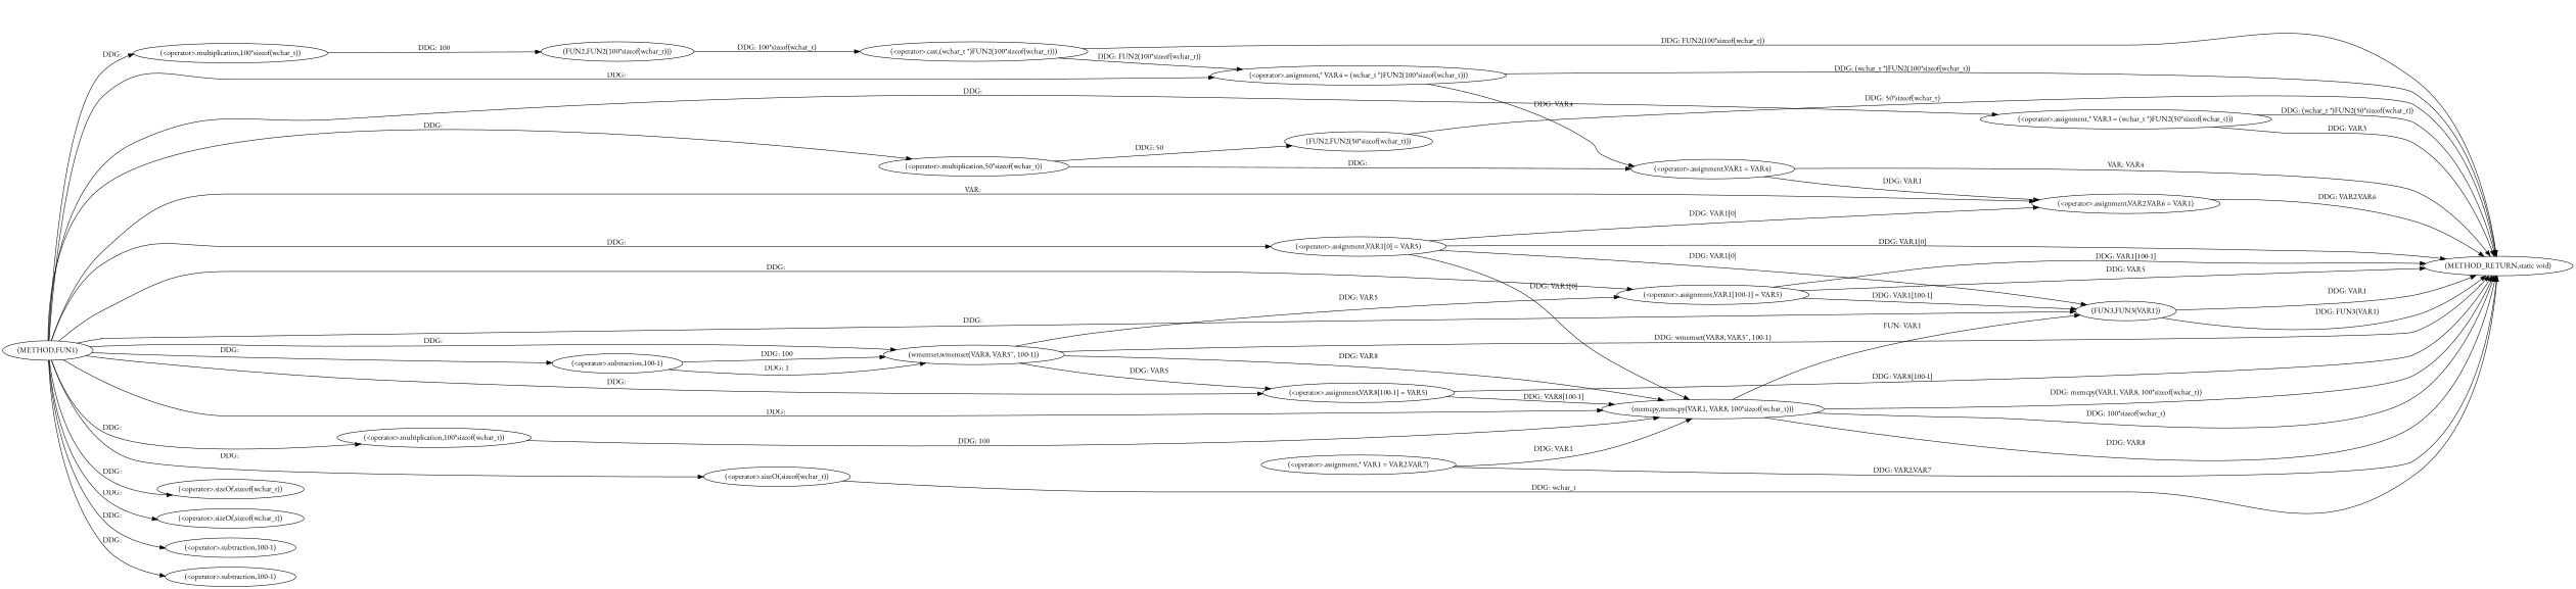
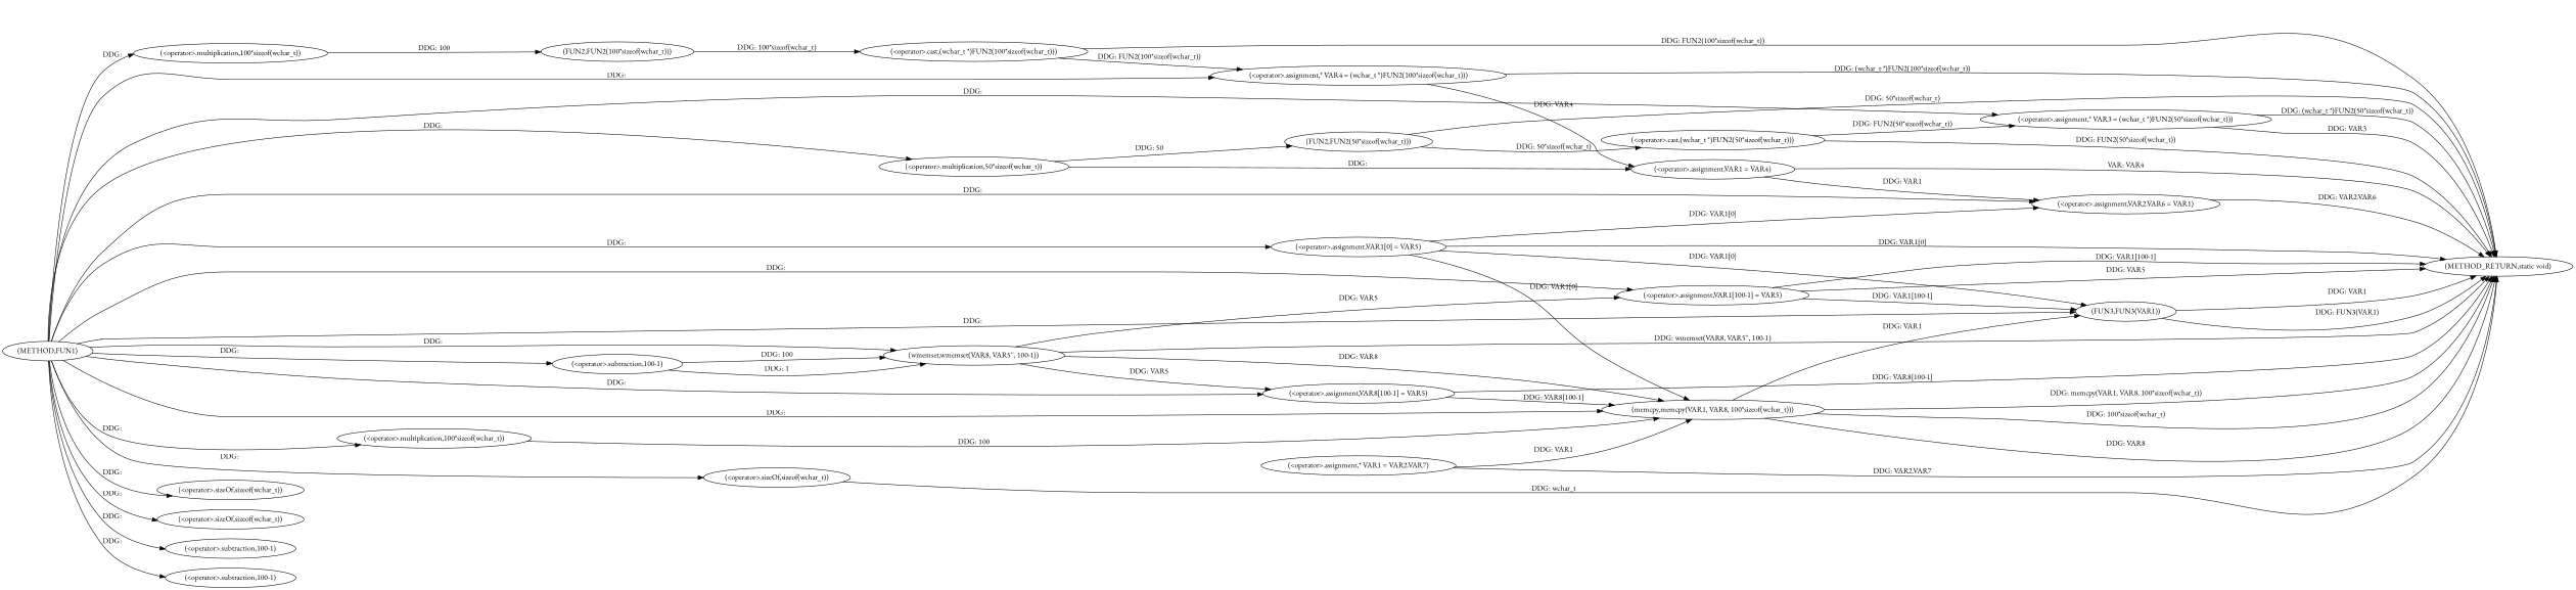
  digraph {
    fontname="EB Garamond"
    rankdir=LR
    node [fontname="EB Garamond"]
    edge [fontname="EB Garamond"]
    n1 [label="(METHOD,FUN1)"]
    n2 [label="(<operator>.assignment,* VAR3 = (wchar_t *)FUN2(50*sizeof(wchar_t)))"]
    n3 [label="(<operator>.multiplication,50*sizeof(wchar_t))"]
    n4 [label="(<operator>.sizeOf,sizeof(wchar_t))"]
    n5 [label="(<operator>.assignment,* VAR4 = (wchar_t *)FUN2(100*sizeof(wchar_t)))"]
    n6 [label="(<operator>.multiplication,100*sizeof(wchar_t))"]
    n7 [label="(<operator>.sizeOf,sizeof(wchar_t))"]
    n8 [label="(<operator>.assignment,VAR1[0] = VAR5)"]
    n9 [label="(<operator>.assignment,VAR2.VAR6 = VAR1)"]
    n10 [label="(wmemset,wmemset(VAR8, VAR5'', 100-1))"]
    n11 [label="(<operator>.subtraction,100-1)"]
    n12 [label="(<operator>.assignment,VAR8[100-1] = VAR5)"]
    n13 [label="(<operator>.subtraction,100-1)"]
    n14 [label="(memcpy,memcpy(VAR1, VAR8, 100*sizeof(wchar_t)))"]
    n15 [label="(<operator>.multiplication,100*sizeof(wchar_t))"]
    n16 [label="(<operator>.sizeOf,sizeof(wchar_t))"]
    n17 [label="(<operator>.assignment,VAR1[100-1] = VAR5)"]
    n18 [label="(<operator>.subtraction,100-1)"]
    n19 [label="(FUN3,FUN3(VAR1))"]
    n20 [label="(METHOD_RETURN,static void)"]
    n21 [label="(<operator>.assignment,VAR1 = VAR4)"]
    n22 [label="(FUN2,FUN2(50*sizeof(wchar_t)))"]
    n23 [label="(FUN2,FUN2(100*sizeof(wchar_t)))"]
    n24 [label="(<operator>.assignment,* VAR1 = VAR2.VAR7)"]
+   n25 [label="(<operator>.cast,(wchar_t *)FUN2(50*sizeof(wchar_t)))"]
    n26 [label="(<operator>.cast,(wchar_t *)FUN2(100*sizeof(wchar_t)))"]
    n1 -> n2 [label="DDG: "]
    n1 -> n3 [label="DDG: "]
    n1 -> n4 [label="DDG: "]
    n1 -> n5 [label="DDG: "]
    n1 -> n6 [label="DDG: "]
    n1 -> n7 [label="DDG: "]
    n1 -> n8 [label="DDG: "]
-   n1 -> n9 [label="VAR: "]
+   n1 -> n9 [label="DDG: "]
    n1 -> n10 [label="DDG: "]
    n1 -> n11 [label="DDG: "]
    n1 -> n12 [label="DDG: "]
    n1 -> n13 [label="DDG: "]
    n1 -> n14 [label="DDG: "]
    n1 -> n15 [label="DDG: "]
    n1 -> n16 [label="DDG: "]
    n1 -> n17 [label="DDG: "]
    n1 -> n18 [label="DDG: "]
    n1 -> n19 [label="DDG: "]
    n2 -> n20 [label="DDG: (wchar_t *)FUN2(50*sizeof(wchar_t))"]
    n2 -> n20 [label="DDG: VAR3"]
    n3 -> n21 [label="DDG: "]
    n3 -> n22 [label="DDG: 50"]
    n5 -> n20 [label="DDG: (wchar_t *)FUN2(100*sizeof(wchar_t))"]
    n5 -> n21 [label="DDG: VAR4"]
    n6 -> n23 [label="DDG: 100"]
    n8 -> n9 [label="DDG: VAR1[0]"]
    n8 -> n14 [label="DDG: VAR1[0]"]
    n8 -> n19 [label="DDG: VAR1[0]"]
    n8 -> n20 [label="DDG: VAR1[0]"]
    n9 -> n20 [label="DDG: VAR2.VAR6"]
    n10 -> n12 [label="DDG: VAR5"]
    n10 -> n14 [label="DDG: VAR8"]
    n10 -> n17 [label="DDG: VAR5"]
    n10 -> n20 [label="DDG: wmemset(VAR8, VAR5'', 100-1)"]
    n11 -> n10 [label="DDG: 100"]
    n11 -> n10 [label="DDG: 1"]
    n12 -> n14 [label="DDG: VAR8[100-1]"]
    n12 -> n20 [label="DDG: VAR8[100-1]"]
-   n14 -> n19 [label="FUN: VAR1"]
+   n14 -> n19 [label="DDG: VAR1"]
    n14 -> n20 [label="DDG: VAR8"]
    n14 -> n20 [label="DDG: memcpy(VAR1, VAR8, 100*sizeof(wchar_t))"]
    n14 -> n20 [label="DDG: 100*sizeof(wchar_t)"]
    n15 -> n14 [label="DDG: 100"]
    n16 -> n20 [label="DDG: wchar_t"]
    n17 -> n19 [label="DDG: VAR1[100-1]"]
    n17 -> n20 [label="DDG: VAR5"]
    n17 -> n20 [label="DDG: VAR1[100-1]"]
    n19 -> n20 [label="DDG: FUN3(VAR1)"]
    n19 -> n20 [label="DDG: VAR1"]
    n21 -> n9 [label="DDG: VAR1"]
    n21 -> n20 [label="VAR: VAR4"]
    n22 -> n20 [label="DDG: 50*sizeof(wchar_t)"]
+   n22 -> n25 [label="DDG: 50*sizeof(wchar_t)"]
    n23 -> n26 [label="DDG: 100*sizeof(wchar_t)"]
    n24 -> n14 [label="DDG: VAR1"]
    n24 -> n20 [label="DDG: VAR2.VAR7"]
+   n25 -> n2 [label="DDG: FUN2(50*sizeof(wchar_t))"]
+   n25 -> n20 [label="DDG: FUN2(50*sizeof(wchar_t))"]
    n26 -> n5 [label="DDG: FUN2(100*sizeof(wchar_t))"]
    n26 -> n20 [label="DDG: FUN2(100*sizeof(wchar_t))"]
  }
